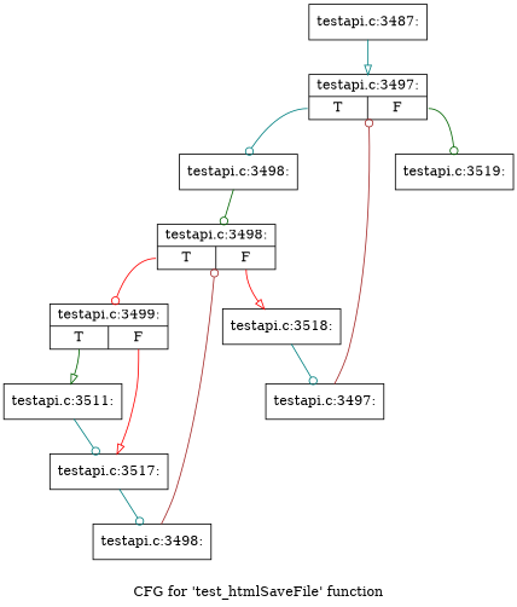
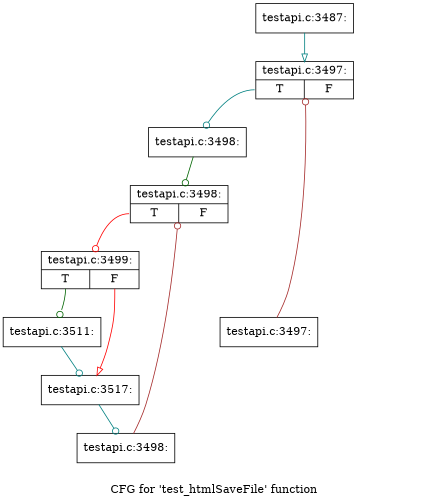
  digraph {
    label="CFG for 'test_htmlSaveFile' function"
    node [shape=record]
    edge [arrowhead=odot color=teal]
    n1 [label="{testapi.c:3487:}"]
    n2 [label="{testapi.c:3497:|{<s0>T|<s1>F}}"]
    n3 [label="{testapi.c:3498:}"]
-   n4 [label="{testapi.c:3519:}"]
    n5 [label="{testapi.c:3498:|{<s0>T|<s1>F}}"]
    n6 [label="{testapi.c:3499:|{<s0>T|<s1>F}}"]
-   n7 [label="{testapi.c:3518:}"]
    n8 [label="{testapi.c:3511:}"]
    n9 [label="{testapi.c:3517:}"]
    n10 [label="{testapi.c:3497:}"]
    n11 [label="{testapi.c:3498:}"]
    n1 -> n2 [arrowhead=onormal]
    n2 -> n3 [tailport=s0]
-   n2 -> n4 [color=darkgreen tailport=s1]
    n3 -> n5 [color=darkgreen]
    n5 -> n6 [color=red tailport=s0]
-   n5 -> n7 [arrowhead=onormal color=red tailport=s1]
-   n6 -> n8 [arrowhead=onormal color=darkgreen tailport=s0]
+   n6 -> n8 [color=darkgreen tailport=s0]
    n6 -> n9 [arrowhead=onormal color=red tailport=s1]
-   n7 -> n10
    n8 -> n9
    n9 -> n11
    n10 -> n2 [color=brown]
    n11 -> n5 [color=brown]
  }
